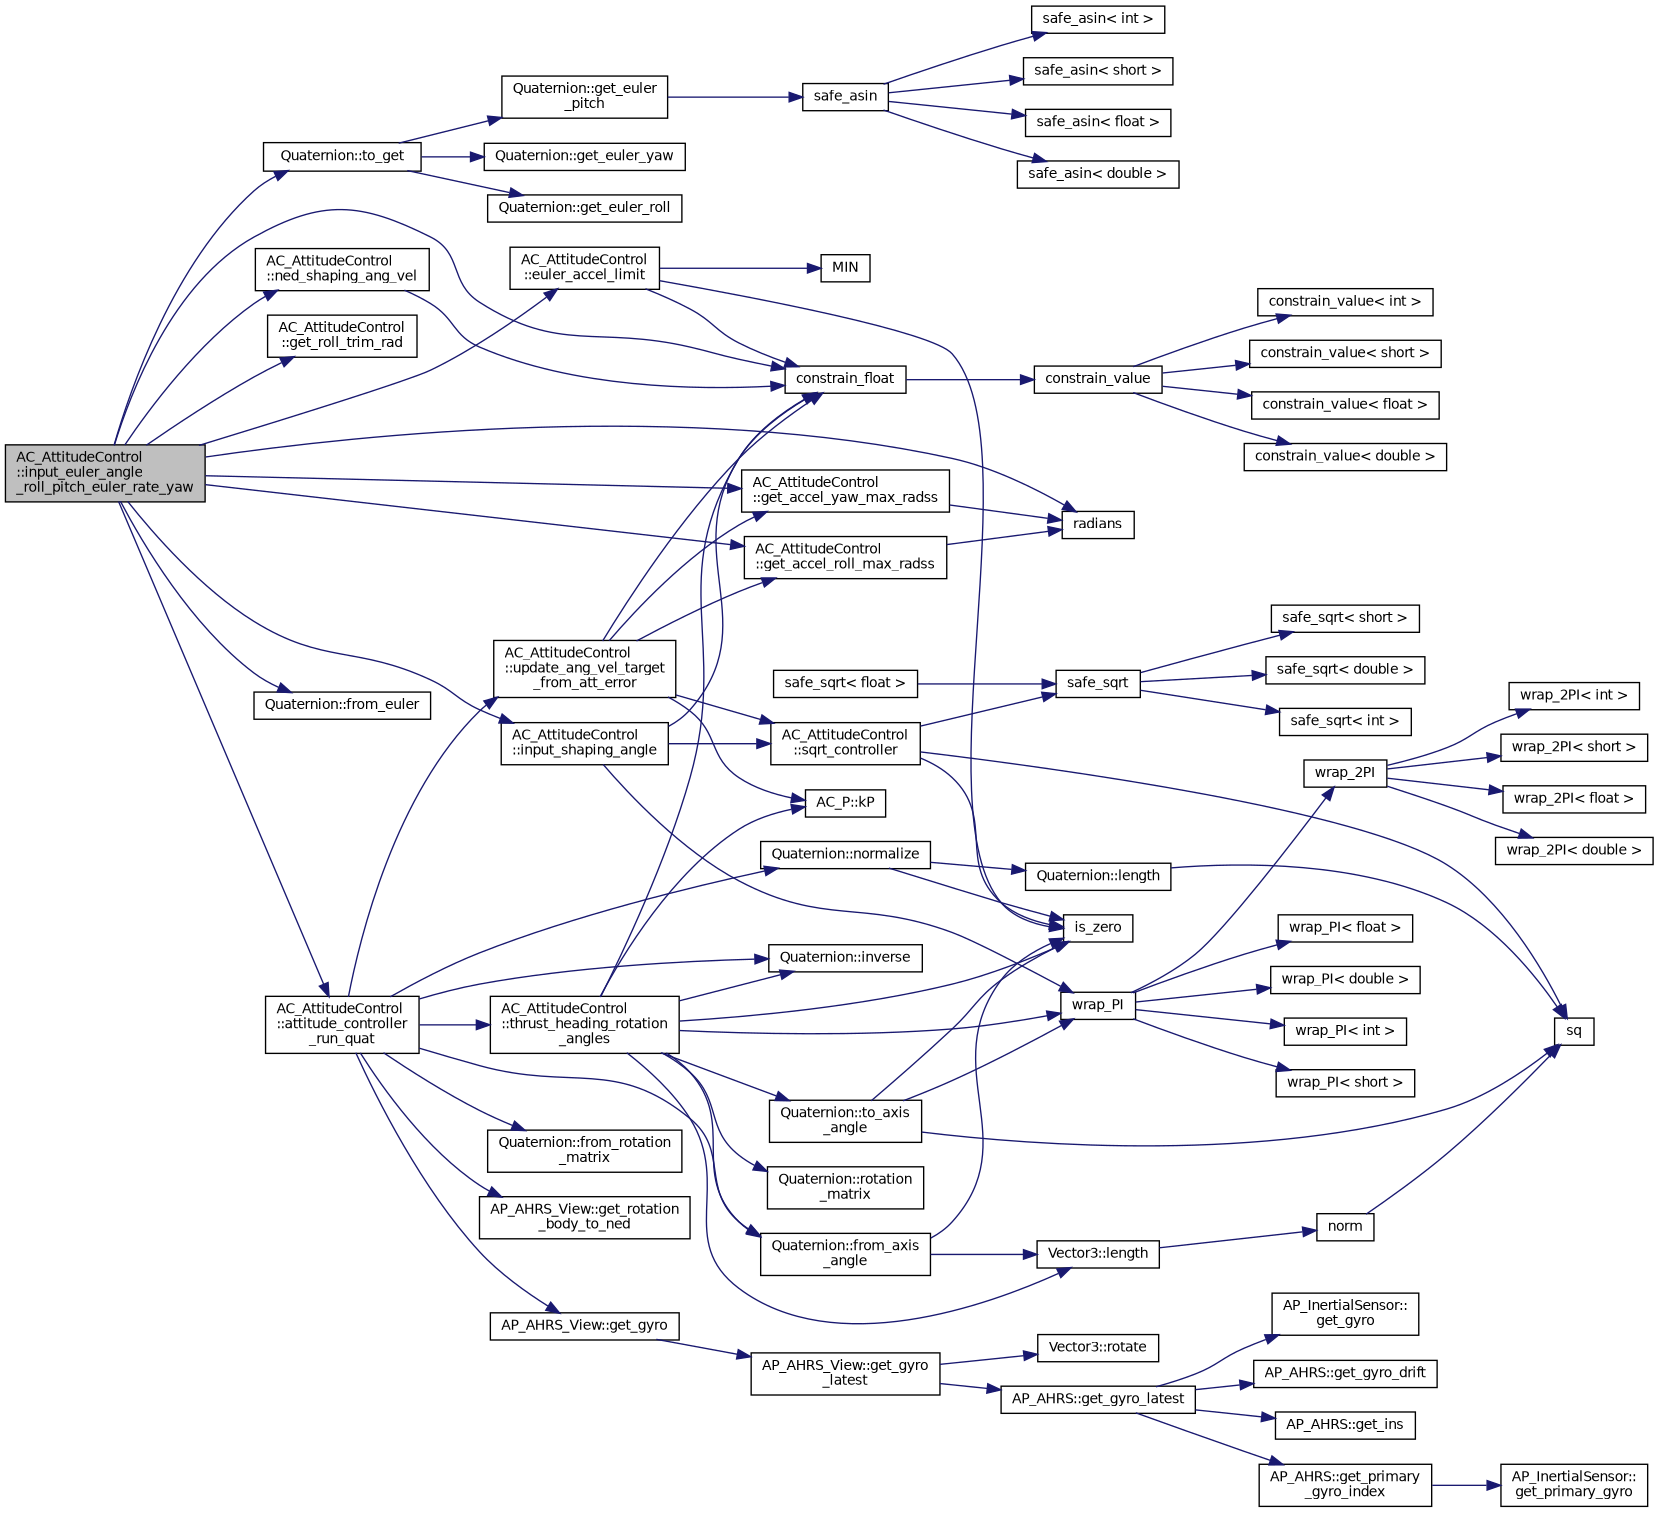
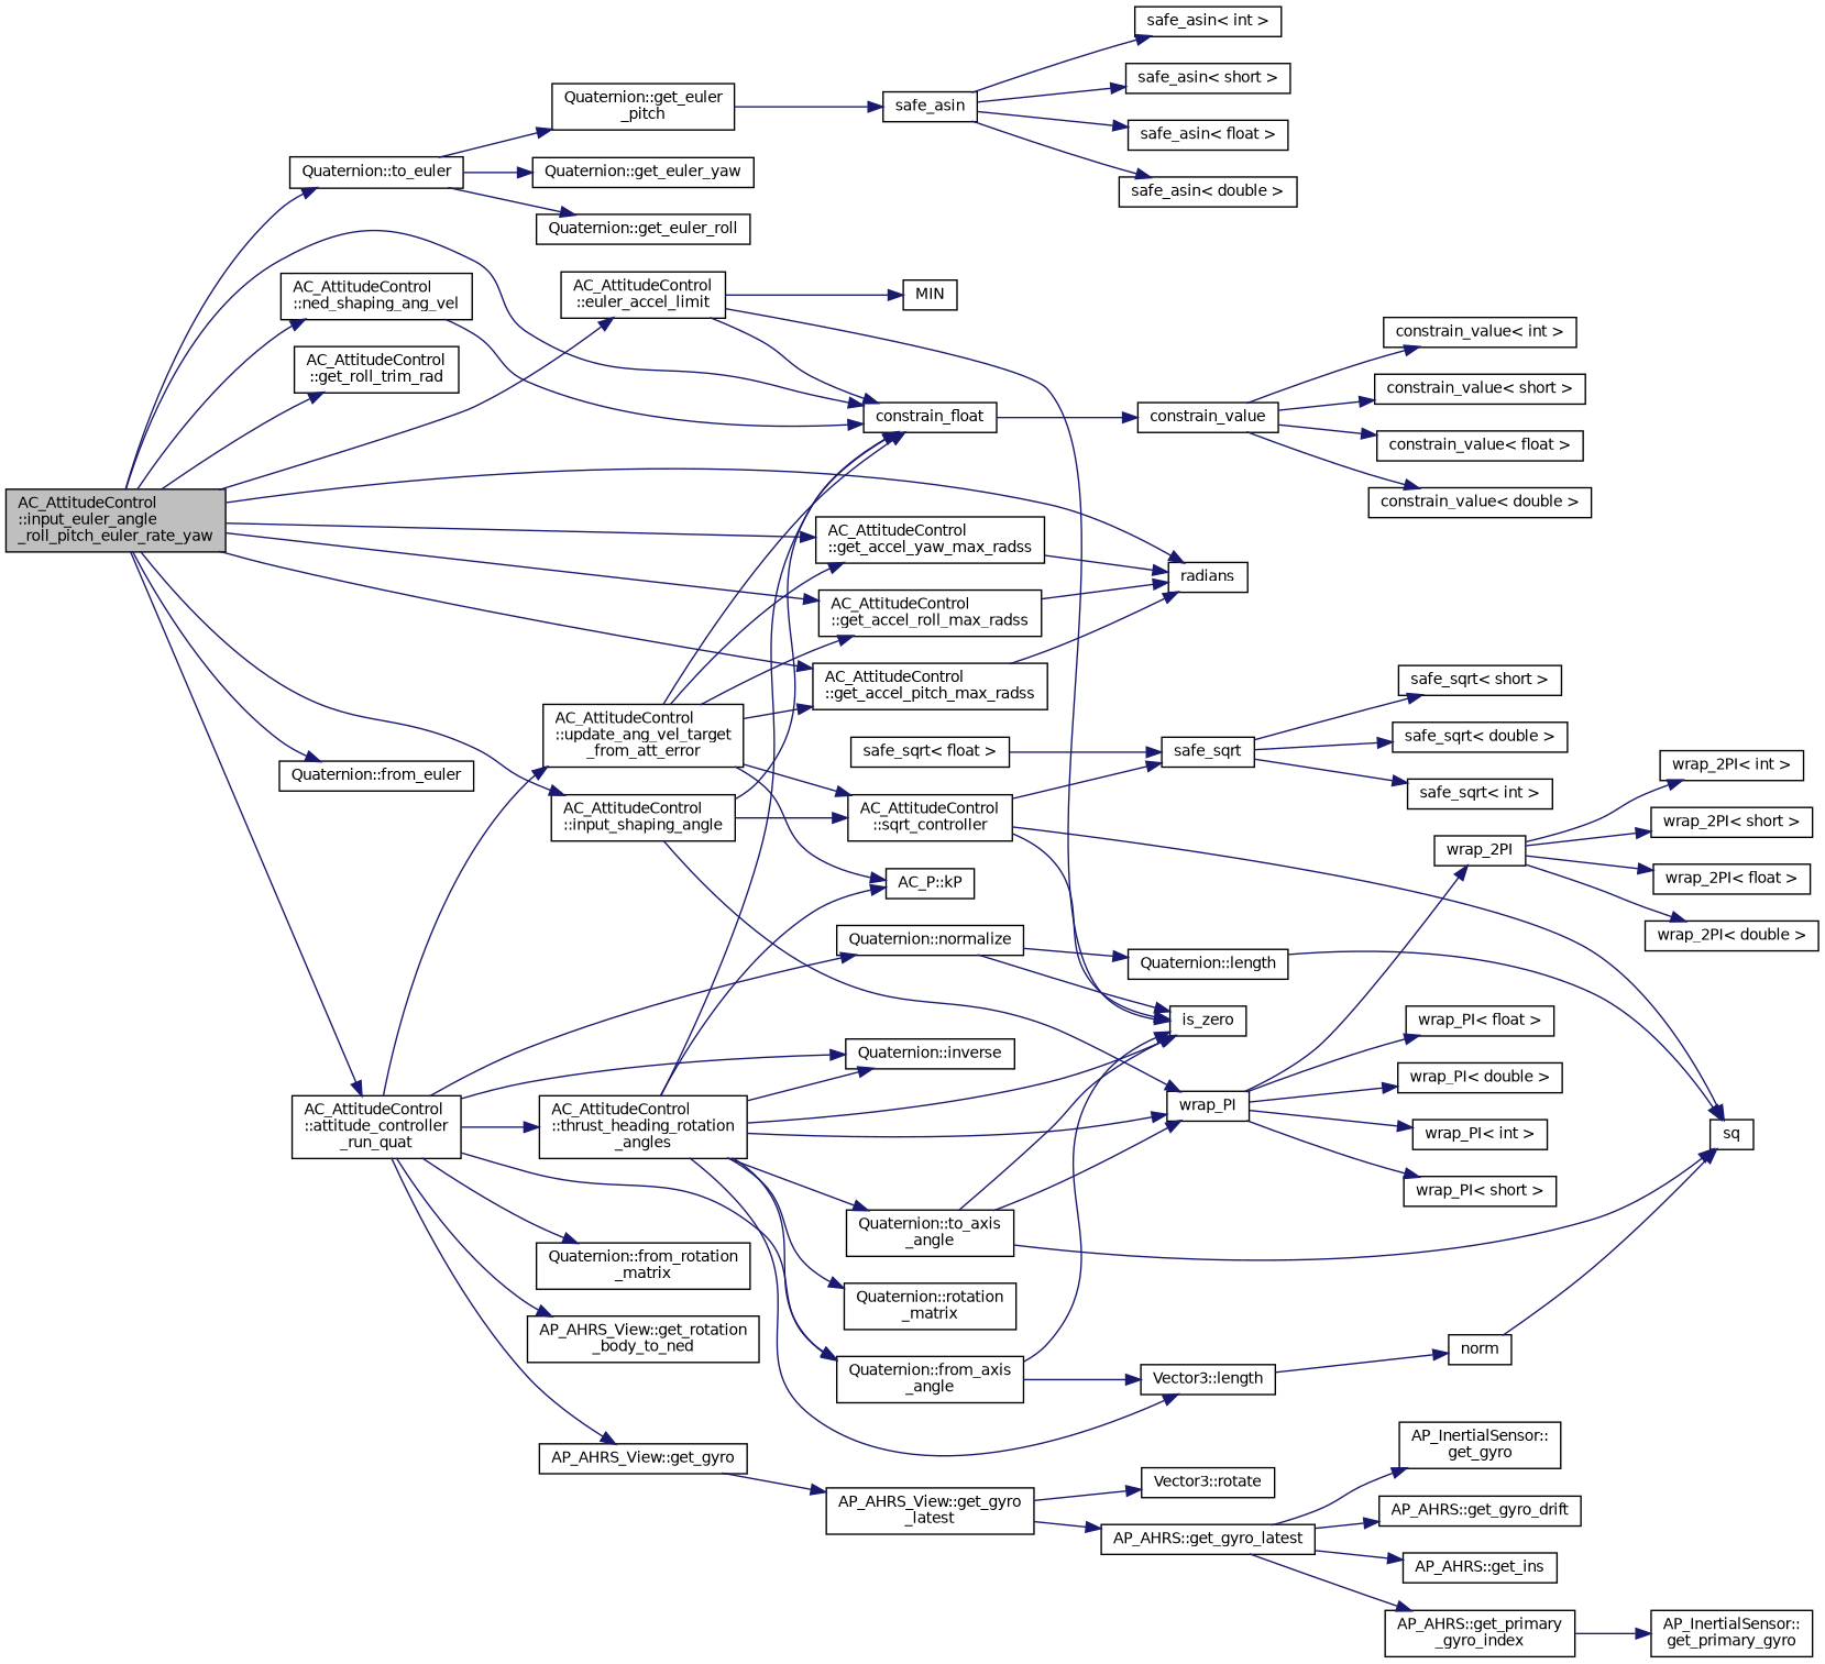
  digraph {
    rankdir=LR
    node [color=black fillcolor=white fontname=Helvetica fontsize=10 shape=record style=filled]
    edge [color=midnightblue fontname=Helvetica fontsize=10 labelfontname=Helvetica labelfontsize=10 style=solid]
    n1 [fillcolor=grey75 fontcolor=black height=0.2 label="AC_AttitudeControl\l::input_euler_angle\l_roll_pitch_euler_rate_yaw" width=0.4]
    n2 [height=0.2 label=radians width=0.4]
-   n3 [height=0.2 label="Quaternion::to_get" width=0.4]
+   n3 [height=0.2 label="Quaternion::to_euler" width=0.4]
    n4 [height=0.2 label=constrain_float width=0.4]
    n5 [height=0.2 label="AC_AttitudeControl\l::get_roll_trim_rad" width=0.4]
    n6 [height=0.2 label="AC_AttitudeControl\l::euler_accel_limit" width=0.4]
    n7 [height=0.2 label="AC_AttitudeControl\l::get_accel_roll_max_radss" width=0.4]
+   n8 [height=0.2 label="AC_AttitudeControl\l::get_accel_pitch_max_radss" width=0.4]
    n9 [height=0.2 label="AC_AttitudeControl\l::get_accel_yaw_max_radss" width=0.4]
    n10 [height=0.2 label="AC_AttitudeControl\l::input_shaping_angle" width=0.4]
    n11 [height=0.2 label="AC_AttitudeControl\l::ned_shaping_ang_vel" width=0.4]
    n12 [height=0.2 label="Quaternion::from_euler" width=0.4]
    n13 [height=0.2 label="AC_AttitudeControl\l::attitude_controller\l_run_quat" width=0.4]
    n14 [height=0.2 label="Quaternion::get_euler_roll" width=0.4]
    n15 [height=0.2 label="Quaternion::get_euler\l_pitch" width=0.4]
    n16 [height=0.2 label="Quaternion::get_euler_yaw" width=0.4]
    n17 [height=0.2 label=constrain_value width=0.4]
    n18 [height=0.2 label=is_zero width=0.4]
    n19 [height=0.2 label=MIN width=0.4]
    n20 [height=0.2 label=wrap_PI width=0.4]
    n21 [height=0.2 label="AC_AttitudeControl\l::sqrt_controller" width=0.4]
    n22 [height=0.2 label="Quaternion::from_rotation\l_matrix" width=0.4]
    n23 [height=0.2 label="AP_AHRS_View::get_rotation\l_body_to_ned" width=0.4]
    n24 [height=0.2 label="AC_AttitudeControl\l::thrust_heading_rotation\l_angles" width=0.4]
    n25 [height=0.2 label="Quaternion::from_axis\l_angle" width=0.4]
    n26 [height=0.2 label="Quaternion::inverse" width=0.4]
    n27 [height=0.2 label="AC_AttitudeControl\l::update_ang_vel_target\l_from_att_error" width=0.4]
    n28 [height=0.2 label="AP_AHRS_View::get_gyro" width=0.4]
    n29 [height=0.2 label="Quaternion::normalize" width=0.4]
    n30 [height=0.2 label=safe_asin width=0.4]
    n31 [height=0.2 label="safe_asin\< int \>" width=0.4]
    n32 [height=0.2 label="safe_asin\< short \>" width=0.4]
    n33 [height=0.2 label="safe_asin\< float \>" width=0.4]
    n34 [height=0.2 label="safe_asin\< double \>" width=0.4]
    n35 [height=0.2 label="constrain_value\< int \>" width=0.4]
    n36 [height=0.2 label="constrain_value\< short \>" width=0.4]
    n37 [height=0.2 label="constrain_value\< float \>" width=0.4]
    n38 [height=0.2 label="constrain_value\< double \>" width=0.4]
    n39 [height=0.2 label=wrap_2PI width=0.4]
    n40 [height=0.2 label="wrap_PI\< int \>" width=0.4]
    n41 [height=0.2 label="wrap_PI\< short \>" width=0.4]
    n42 [height=0.2 label="wrap_PI\< float \>" width=0.4]
    n43 [height=0.2 label="wrap_PI\< double \>" width=0.4]
    n44 [height=0.2 label=sq width=0.4]
    n45 [height=0.2 label=safe_sqrt width=0.4]
    n46 [height=0.2 label="wrap_2PI\< int \>" width=0.4]
    n47 [height=0.2 label="wrap_2PI\< short \>" width=0.4]
    n48 [height=0.2 label="wrap_2PI\< float \>" width=0.4]
    n49 [height=0.2 label="wrap_2PI\< double \>" width=0.4]
    n50 [height=0.2 label="safe_sqrt\< int \>" width=0.4]
    n51 [height=0.2 label="safe_sqrt\< short \>" width=0.4]
    n52 [height=0.2 label="safe_sqrt\< double \>" width=0.4]
    n53 [height=0.2 label="safe_sqrt\< float \>" width=0.4]
    n54 [height=0.2 label="Quaternion::rotation\l_matrix" width=0.4]
    n55 [height=0.2 label="Vector3::length" width=0.4]
    n56 [height=0.2 label="Quaternion::to_axis\l_angle" width=0.4]
    n57 [height=0.2 label="AC_P::kP" width=0.4]
    n58 [height=0.2 label="AP_AHRS_View::get_gyro\l_latest" width=0.4]
    n59 [height=0.2 label="Quaternion::length" width=0.4]
    n60 [height=0.2 label=norm width=0.4]
    n61 [height=0.2 label="AP_AHRS::get_gyro_latest" width=0.4]
    n62 [height=0.2 label="Vector3::rotate" width=0.4]
    n63 [height=0.2 label="AP_AHRS::get_primary\l_gyro_index" width=0.4]
    n64 [height=0.2 label="AP_AHRS::get_ins" width=0.4]
    n65 [height=0.2 label="AP_InertialSensor::\lget_gyro" width=0.4]
    n66 [height=0.2 label="AP_AHRS::get_gyro_drift" width=0.4]
    n67 [height=0.2 label="AP_InertialSensor::\lget_primary_gyro" width=0.4]
    n1 -> n2
    n1 -> n3
    n1 -> n4
    n1 -> n5
    n1 -> n6
    n1 -> n7
+   n1 -> n8
    n1 -> n9
    n1 -> n10
    n1 -> n11
    n1 -> n12
    n1 -> n13
    n3 -> n14
    n3 -> n15
    n3 -> n16
    n4 -> n17
    n6 -> n4
    n6 -> n18
    n6 -> n19
    n7 -> n2
+   n8 -> n2
    n9 -> n2
    n10 -> n4
    n10 -> n20
    n10 -> n21
    n11 -> n4
    n13 -> n22
    n13 -> n23
    n13 -> n24
    n13 -> n25
    n13 -> n26
    n13 -> n27
    n13 -> n28
    n13 -> n29
    n15 -> n30
    n17 -> n35
    n17 -> n36
    n17 -> n37
    n17 -> n38
    n20 -> n39
    n20 -> n40
    n20 -> n41
    n20 -> n42
    n20 -> n43
    n21 -> n18
    n21 -> n44
    n21 -> n45
    n24 -> n4
    n24 -> n18
    n24 -> n20
    n24 -> n25
    n24 -> n26
    n24 -> n54
    n24 -> n55
    n24 -> n56
    n24 -> n57
    n25 -> n18
    n25 -> n55
    n27 -> n4
    n27 -> n7
+   n27 -> n8
    n27 -> n9
    n27 -> n21
    n27 -> n57
    n28 -> n58
    n29 -> n18
    n29 -> n59
    n30 -> n31
    n30 -> n32
    n30 -> n33
    n30 -> n34
    n39 -> n46
    n39 -> n47
    n39 -> n48
    n39 -> n49
    n45 -> n50
    n45 -> n51
    n45 -> n52
    n53 -> n45
    n55 -> n60
    n56 -> n18
    n56 -> n20
    n56 -> n44
    n58 -> n61
    n58 -> n62
    n59 -> n44
    n60 -> n44
    n61 -> n63
    n61 -> n64
    n61 -> n65
    n61 -> n66
    n63 -> n67
  }
